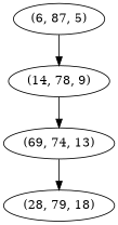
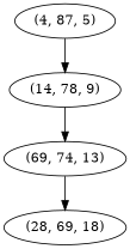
  digraph {
-   "(6, 87, 5)"
+   "(6, 87, 5)" [label="(4, 87, 5)"]
    "(14, 78, 9)"
    n3 [label="(69, 74, 13)"]
-   "(28, 69, 18)" [label="(28, 79, 18)"]
+   "(28, 69, 18)"
    "(6, 87, 5)" -> "(14, 78, 9)"
    "(14, 78, 9)" -> n3
    n3 -> "(28, 69, 18)"
  }
